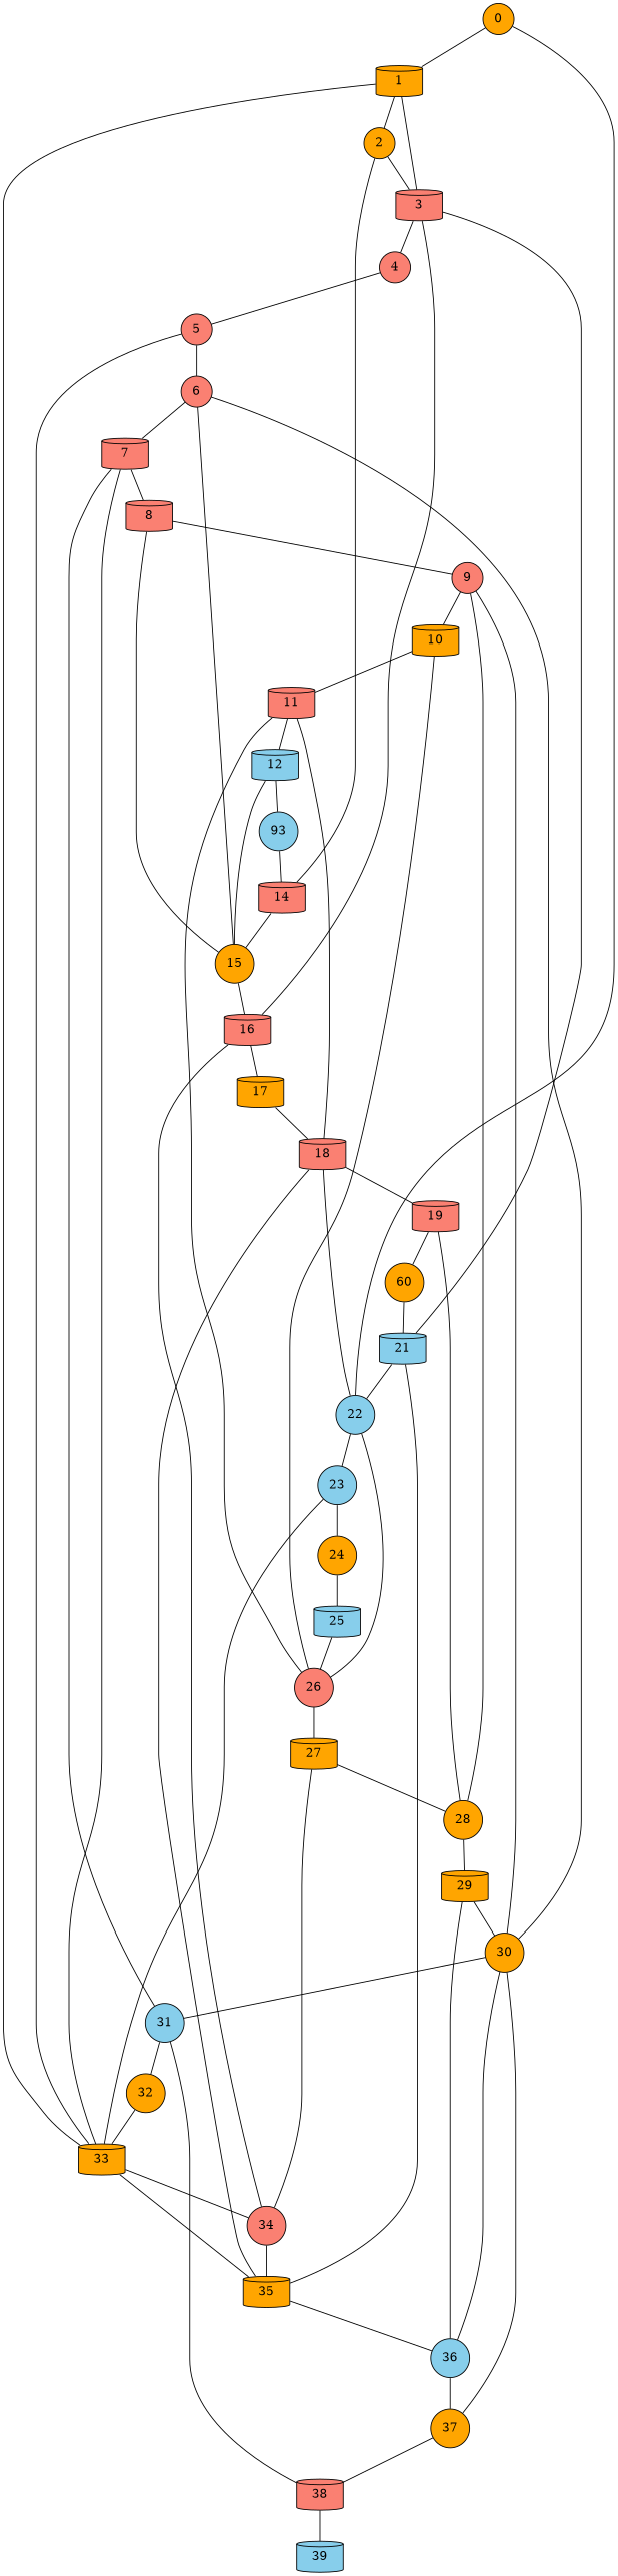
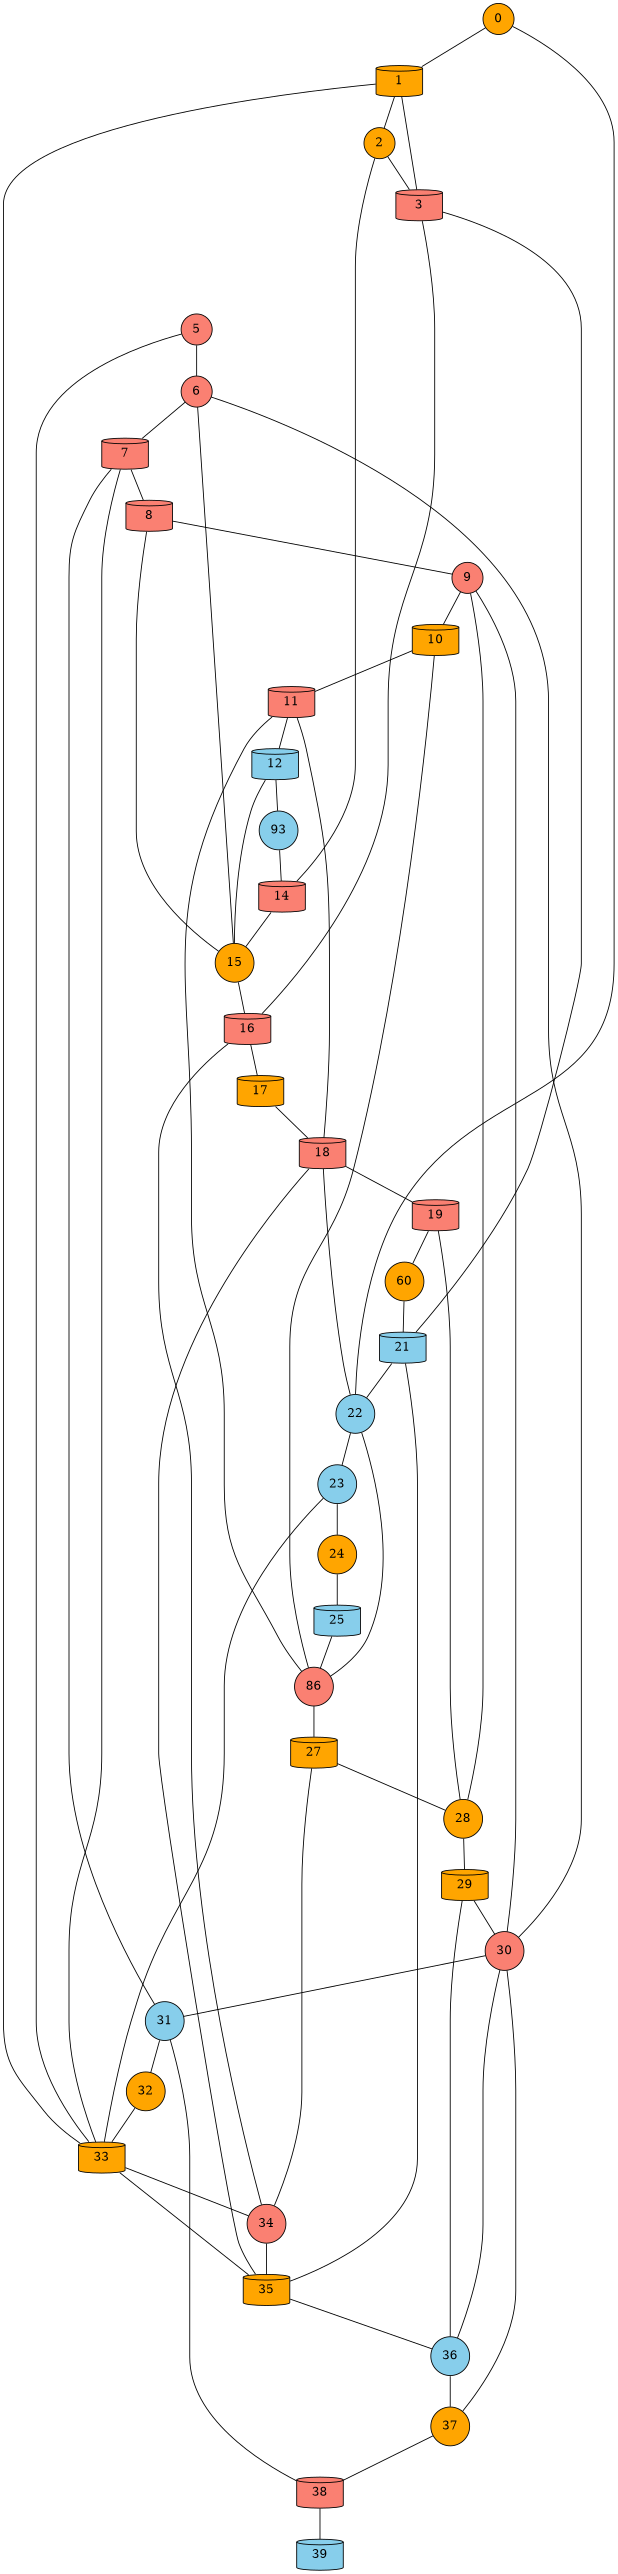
  graph {
    node [fillcolor=orange shape=cylinder style=filled]
    1
    0 [shape=circle]
    22 [fillcolor=skyblue shape=circle]
    2 [shape=circle]
    3 [fillcolor=salmon]
    33
-   26 [fillcolor=salmon shape=circle]
+   26 [fillcolor=salmon shape=circle label=86]
    23 [fillcolor=skyblue shape=circle]
    14 [fillcolor=salmon]
-   4 [fillcolor=salmon shape=circle]
    21 [fillcolor=skyblue]
    16 [fillcolor=salmon]
    34 [fillcolor=salmon shape=circle]
    35
    27
    24 [shape=circle]
    15 [shape=circle]
    5 [fillcolor=salmon shape=circle]
    17
    36 [fillcolor=skyblue shape=circle]
    6 [fillcolor=salmon shape=circle]
    18 [fillcolor=salmon]
    7 [fillcolor=salmon]
-   30 [shape=circle]
+   30 [fillcolor=salmon shape=circle]
    8 [fillcolor=salmon]
    31 [fillcolor=skyblue shape=circle]
    37 [shape=circle]
    9 [fillcolor=salmon shape=circle]
    32 [shape=circle]
    38 [fillcolor=salmon]
    10
    28 [shape=circle]
    39 [fillcolor=skyblue]
    11 [fillcolor=salmon]
    29
    12 [fillcolor=skyblue]
    n37 [fillcolor=skyblue label=93 shape=circle]
    19 [fillcolor=salmon]
    n39 [label=60 shape=circle]
    25 [fillcolor=skyblue]
    1 -- 2
    1 -- 3
    1 -- 33
    0 -- 1
    0 -- 22
    22 -- 26
    22 -- 23
    2 -- 3
    2 -- 14
-   3 -- 4
    3 -- 21
    3 -- 16
    33 -- 34
    33 -- 35
    26 -- 27
    23 -- 33
    23 -- 24
    14 -- 15
-   4 -- 5
    21 -- 22
    21 -- 35
    16 -- 34
    16 -- 17
    34 -- 35
    35 -- 36
    27 -- 34
    27 -- 28
    24 -- 25
    15 -- 16
    5 -- 33
    5 -- 6
    17 -- 18
    36 -- 37
    6 -- 15
    6 -- 7
    6 -- 30
    18 -- 22
    18 -- 35
    18 -- 19
    7 -- 33
    7 -- 8
    7 -- 31
    30 -- 36
    30 -- 31
    30 -- 37
    8 -- 15
    8 -- 9
    31 -- 32
    31 -- 38
    37 -- 38
    9 -- 30
    9 -- 10
    9 -- 28
    32 -- 33
    38 -- 39
    10 -- 26
    10 -- 11
    28 -- 29
    11 -- 26
    11 -- 18
    11 -- 12
    29 -- 36
    29 -- 30
    12 -- 15
    12 -- n37
    n37 -- 14
    19 -- 28
    19 -- n39
    n39 -- 21
    25 -- 26
  }
